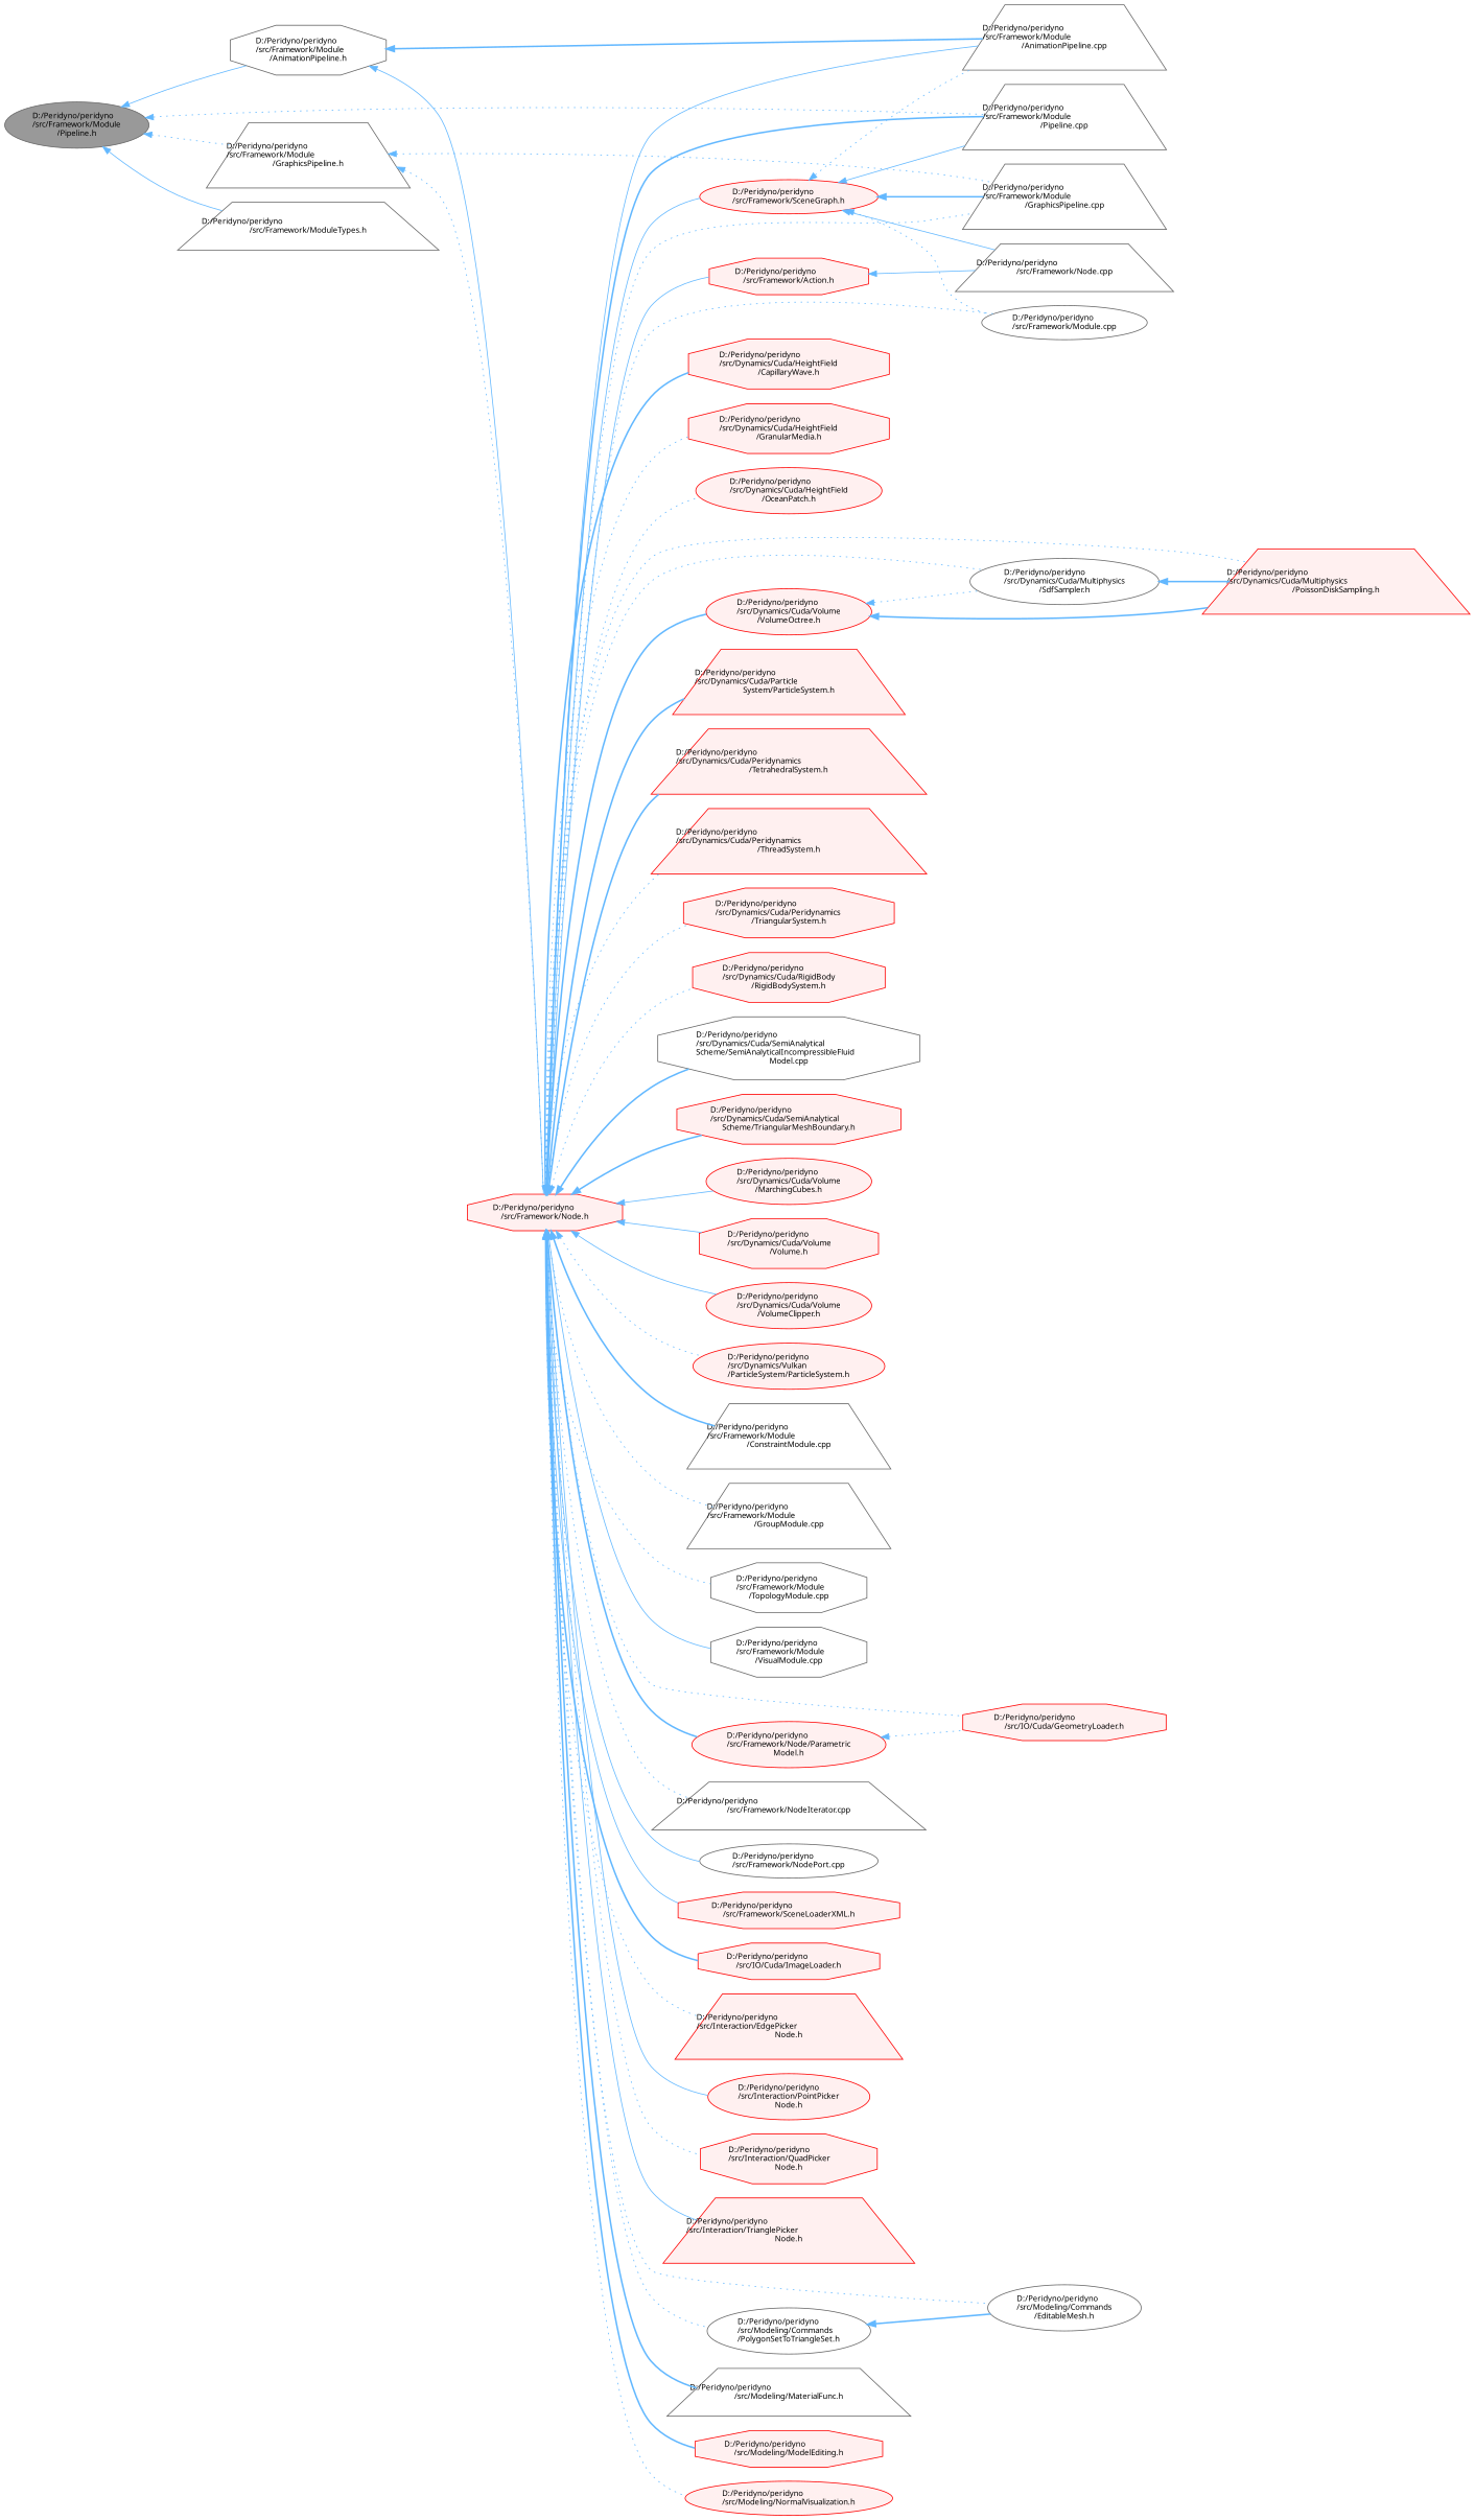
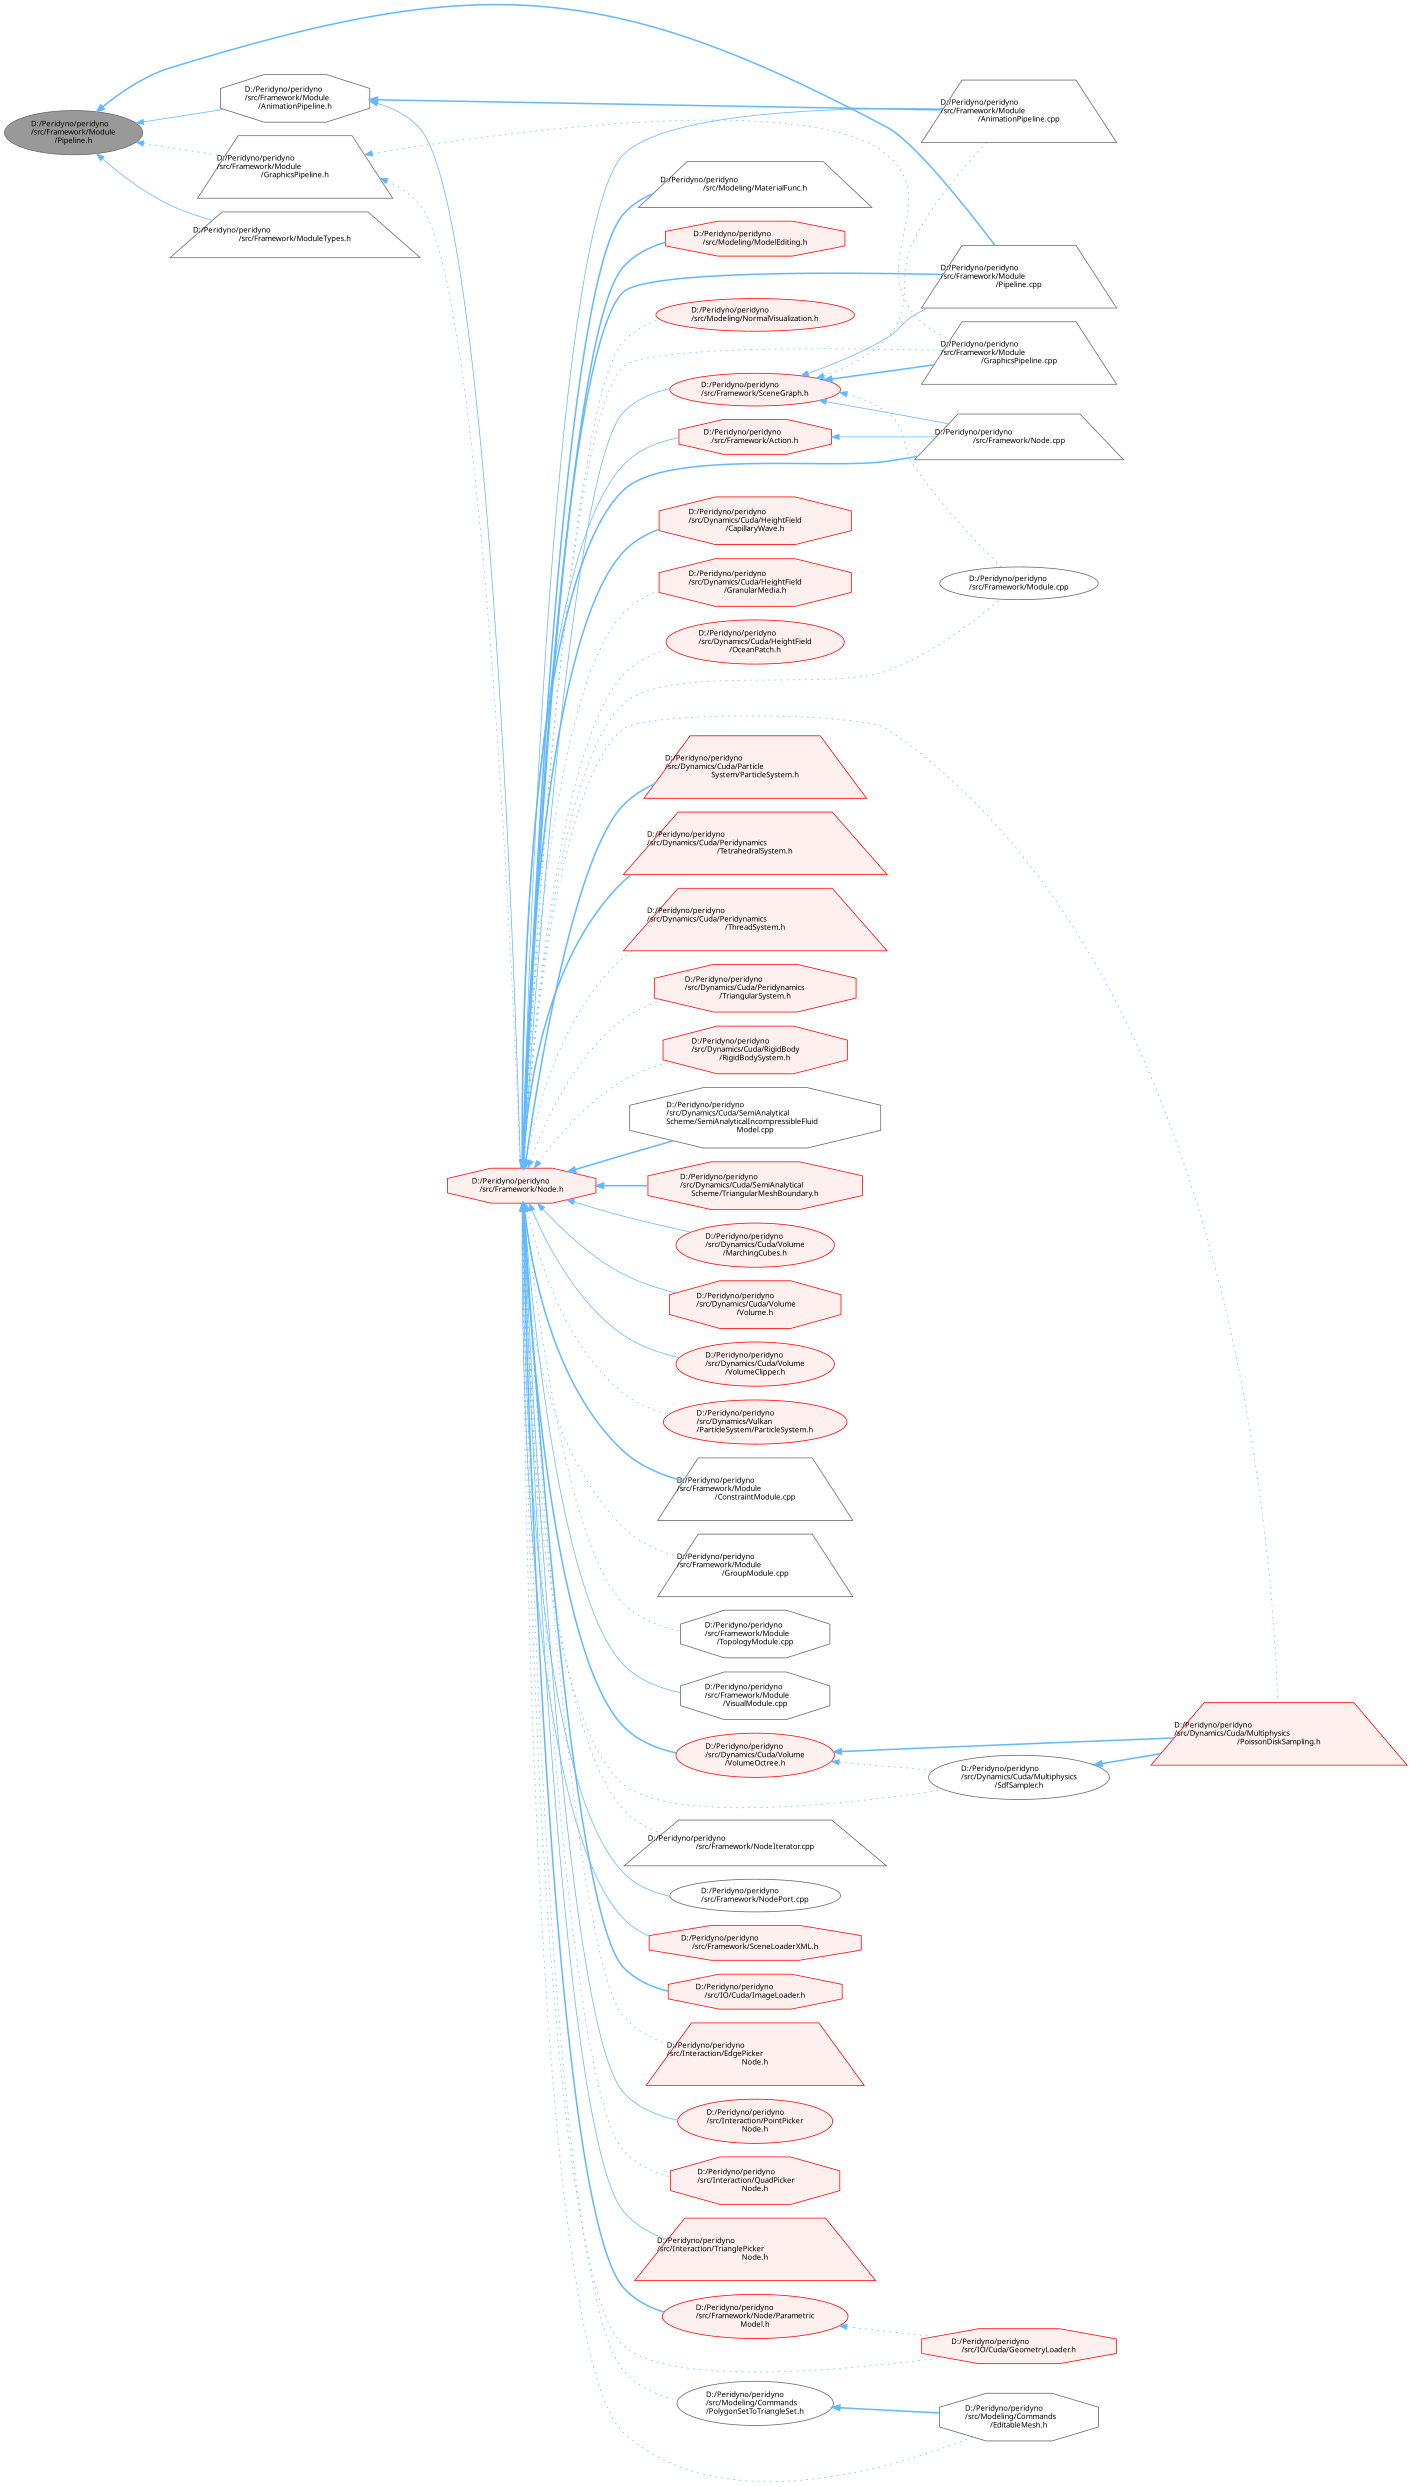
  digraph {
    fontname="Noto Sans"
    rankdir=LR
    node [color=red fillcolor="#FFF0F0" fontname="Noto Sans" fontsize=10 shape=octagon style=filled]
    edge [color=steelblue1 dir=back fontname="Noto Sans" fontsize=10 labelfontname=Helvetica labelfontsize=10 style=dotted]
    n1 [color=gray40 fillcolor=grey60 fontcolor=black height=0.2 label="D:/Peridyno/peridyno\l/src/Framework/Module\l/Pipeline.h" shape=ellipse width=0.4]
    n2 [color=grey40 fillcolor=white height=0.2 label="D:/Peridyno/peridyno\l/src/Framework/Module\l/AnimationPipeline.h" width=0.4]
    n3 [color=grey40 fillcolor=white height=0.2 label="D:/Peridyno/peridyno\l/src/Framework/Module\l/Pipeline.cpp" shape=trapezium width=0.4]
    n4 [color=grey40 fillcolor=white height=0.2 label="D:/Peridyno/peridyno\l/src/Framework/Module\l/GraphicsPipeline.h" shape=trapezium width=0.4]
    n5 [color=grey40 fillcolor=white height=0.2 label="D:/Peridyno/peridyno\l/src/Framework/ModuleTypes.h" shape=trapezium width=0.4]
    n6 [color=grey40 fillcolor=white height=0.2 label="D:/Peridyno/peridyno\l/src/Framework/Module\l/AnimationPipeline.cpp" shape=trapezium width=0.4]
    n7 [height=0.2 label="D:/Peridyno/peridyno\l/src/Framework/Node.h" width=0.4]
    n8 [color=grey40 fillcolor=white height=0.2 label="D:/Peridyno/peridyno\l/src/Framework/Module\l/GraphicsPipeline.cpp" shape=trapezium width=0.4]
    n9 [height=0.2 label="D:/Peridyno/peridyno\l/src/Dynamics/Cuda/HeightField\l/CapillaryWave.h" width=0.4]
    n10 [height=0.2 label="D:/Peridyno/peridyno\l/src/Dynamics/Cuda/HeightField\l/GranularMedia.h" width=0.4]
    n11 [height=0.2 label="D:/Peridyno/peridyno\l/src/Dynamics/Cuda/HeightField\l/OceanPatch.h" shape=ellipse width=0.4]
    n12 [height=0.2 label="D:/Peridyno/peridyno\l/src/Dynamics/Cuda/Multiphysics\l/PoissonDiskSampling.h" shape=trapezium width=0.4]
    n13 [color=grey40 fillcolor=white height=0.2 label="D:/Peridyno/peridyno\l/src/Dynamics/Cuda/Multiphysics\l/SdfSampler.h" shape=ellipse width=0.4]
    n14 [height=0.2 label="D:/Peridyno/peridyno\l/src/Dynamics/Cuda/Particle\lSystem/ParticleSystem.h" shape=trapezium width=0.4]
    n15 [height=0.2 label="D:/Peridyno/peridyno\l/src/Dynamics/Cuda/Peridynamics\l/TetrahedralSystem.h" shape=trapezium width=0.4]
    n16 [height=0.2 label="D:/Peridyno/peridyno\l/src/Dynamics/Cuda/Peridynamics\l/ThreadSystem.h" shape=trapezium width=0.4]
    n17 [height=0.2 label="D:/Peridyno/peridyno\l/src/Dynamics/Cuda/Peridynamics\l/TriangularSystem.h" width=0.4]
    n18 [height=0.2 label="D:/Peridyno/peridyno\l/src/Dynamics/Cuda/RigidBody\l/RigidBodySystem.h" width=0.4]
    n19 [color=grey40 fillcolor=white height=0.2 label="D:/Peridyno/peridyno\l/src/Dynamics/Cuda/SemiAnalytical\lScheme/SemiAnalyticalIncompressibleFluid\lModel.cpp" width=0.4]
    n20 [height=0.2 label="D:/Peridyno/peridyno\l/src/Dynamics/Cuda/SemiAnalytical\lScheme/TriangularMeshBoundary.h" width=0.4]
    n21 [height=0.2 label="D:/Peridyno/peridyno\l/src/Dynamics/Cuda/Volume\l/MarchingCubes.h" shape=ellipse width=0.4]
    n22 [height=0.2 label="D:/Peridyno/peridyno\l/src/Dynamics/Cuda/Volume\l/Volume.h" width=0.4]
    n23 [height=0.2 label="D:/Peridyno/peridyno\l/src/Dynamics/Cuda/Volume\l/VolumeClipper.h" shape=ellipse width=0.4]
    n24 [height=0.2 label="D:/Peridyno/peridyno\l/src/Dynamics/Cuda/Volume\l/VolumeOctree.h" shape=ellipse width=0.4]
    n25 [height=0.2 label="D:/Peridyno/peridyno\l/src/Dynamics/Vulkan\l/ParticleSystem/ParticleSystem.h" shape=ellipse width=0.4]
    n26 [height=0.2 label="D:/Peridyno/peridyno\l/src/Framework/Action.h" width=0.4]
    n27 [color=grey40 fillcolor=white height=0.2 label="D:/Peridyno/peridyno\l/src/Framework/Node.cpp" shape=trapezium width=0.4]
    n28 [color=grey40 fillcolor=white height=0.2 label="D:/Peridyno/peridyno\l/src/Framework/Module.cpp" shape=ellipse width=0.4]
    n29 [color=grey40 fillcolor=white height=0.2 label="D:/Peridyno/peridyno\l/src/Framework/Module\l/ConstraintModule.cpp" shape=trapezium width=0.4]
    n30 [color=grey40 fillcolor=white height=0.2 label="D:/Peridyno/peridyno\l/src/Framework/Module\l/GroupModule.cpp" shape=trapezium width=0.4]
    n31 [color=grey40 fillcolor=white height=0.2 label="D:/Peridyno/peridyno\l/src/Framework/Module\l/TopologyModule.cpp" width=0.4]
    n32 [color=grey40 fillcolor=white height=0.2 label="D:/Peridyno/peridyno\l/src/Framework/Module\l/VisualModule.cpp" width=0.4]
    n33 [height=0.2 label="D:/Peridyno/peridyno\l/src/Framework/Node/Parametric\lModel.h" shape=ellipse width=0.4]
    n34 [height=0.2 label="D:/Peridyno/peridyno\l/src/IO/Cuda/GeometryLoader.h" width=0.4]
    n35 [color=grey40 fillcolor=white height=0.2 label="D:/Peridyno/peridyno\l/src/Framework/NodeIterator.cpp" shape=trapezium width=0.4]
    n36 [color=grey40 fillcolor=white height=0.2 label="D:/Peridyno/peridyno\l/src/Framework/NodePort.cpp" shape=ellipse width=0.4]
    n37 [height=0.2 label="D:/Peridyno/peridyno\l/src/Framework/SceneGraph.h" shape=ellipse width=0.4]
    n38 [height=0.2 label="D:/Peridyno/peridyno\l/src/Framework/SceneLoaderXML.h" width=0.4]
    n39 [height=0.2 label="D:/Peridyno/peridyno\l/src/IO/Cuda/ImageLoader.h" width=0.4]
    n40 [height=0.2 label="D:/Peridyno/peridyno\l/src/Interaction/EdgePicker\lNode.h" shape=trapezium width=0.4]
    n41 [height=0.2 label="D:/Peridyno/peridyno\l/src/Interaction/PointPicker\lNode.h" shape=ellipse width=0.4]
    n42 [height=0.2 label="D:/Peridyno/peridyno\l/src/Interaction/QuadPicker\lNode.h" width=0.4]
    n43 [height=0.2 label="D:/Peridyno/peridyno\l/src/Interaction/TrianglePicker\lNode.h" shape=trapezium width=0.4]
-   n44 [color=grey40 fillcolor=white height=0.2 label="D:/Peridyno/peridyno\l/src/Modeling/Commands\l/EditableMesh.h" shape=ellipse width=0.4]
+   n44 [color=grey40 fillcolor=white height=0.2 label="D:/Peridyno/peridyno\l/src/Modeling/Commands\l/EditableMesh.h" width=0.4]
    n45 [color=grey40 fillcolor=white height=0.2 label="D:/Peridyno/peridyno\l/src/Modeling/Commands\l/PolygonSetToTriangleSet.h" shape=ellipse width=0.4]
    n46 [color=grey40 fillcolor=white height=0.2 label="D:/Peridyno/peridyno\l/src/Modeling/MaterialFunc.h" shape=trapezium width=0.4]
    n47 [height=0.2 label="D:/Peridyno/peridyno\l/src/Modeling/ModelEditing.h" width=0.4]
    n48 [height=0.2 label="D:/Peridyno/peridyno\l/src/Modeling/NormalVisualization.h" shape=ellipse width=0.4]
    n1 -> n2 [style=solid]
-   n1 -> n3
+   n1 -> n3 [style=bold]
    n1 -> n4
    n1 -> n5 [style=solid]
    n2 -> n6 [style=bold]
    n2 -> n7 [style=solid]
    n4 -> n7
    n4 -> n8
    n7 -> n3 [style=bold]
    n7 -> n6 [style=solid]
    n7 -> n8
    n7 -> n9 [style=bold]
    n7 -> n10
    n7 -> n11
    n7 -> n12
    n7 -> n13
    n7 -> n14 [style=bold]
    n7 -> n15 [style=bold]
    n7 -> n16
    n7 -> n17
    n7 -> n18
    n7 -> n19 [style=bold]
    n7 -> n20 [style=bold]
    n7 -> n21 [style=solid]
    n7 -> n22 [style=solid]
    n7 -> n23 [style=solid]
    n7 -> n24 [style=bold]
    n7 -> n25
    n7 -> n26 [style=solid]
+   n7 -> n27 [style=bold]
    n7 -> n28
    n7 -> n29 [style=bold]
    n7 -> n30
    n7 -> n31
    n7 -> n32 [style=solid]
    n7 -> n33 [style=bold]
    n7 -> n34
    n7 -> n35
    n7 -> n36 [style=solid]
    n7 -> n37 [style=solid]
    n7 -> n38 [style=solid]
    n7 -> n39 [style=bold]
    n7 -> n40
    n7 -> n41 [style=solid]
    n7 -> n42
    n7 -> n43 [style=solid]
    n7 -> n44
    n7 -> n45
    n7 -> n46 [style=bold]
    n7 -> n47 [style=bold]
    n7 -> n48
    n13 -> n12 [style=bold]
    n24 -> n12 [style=bold]
    n24 -> n13
    n26 -> n27 [style=solid]
    n33 -> n34
    n37 -> n3 [style=solid]
    n37 -> n6
    n37 -> n8 [style=bold]
    n37 -> n27 [style=solid]
    n37 -> n28
    n45 -> n44 [style=bold]
  }
